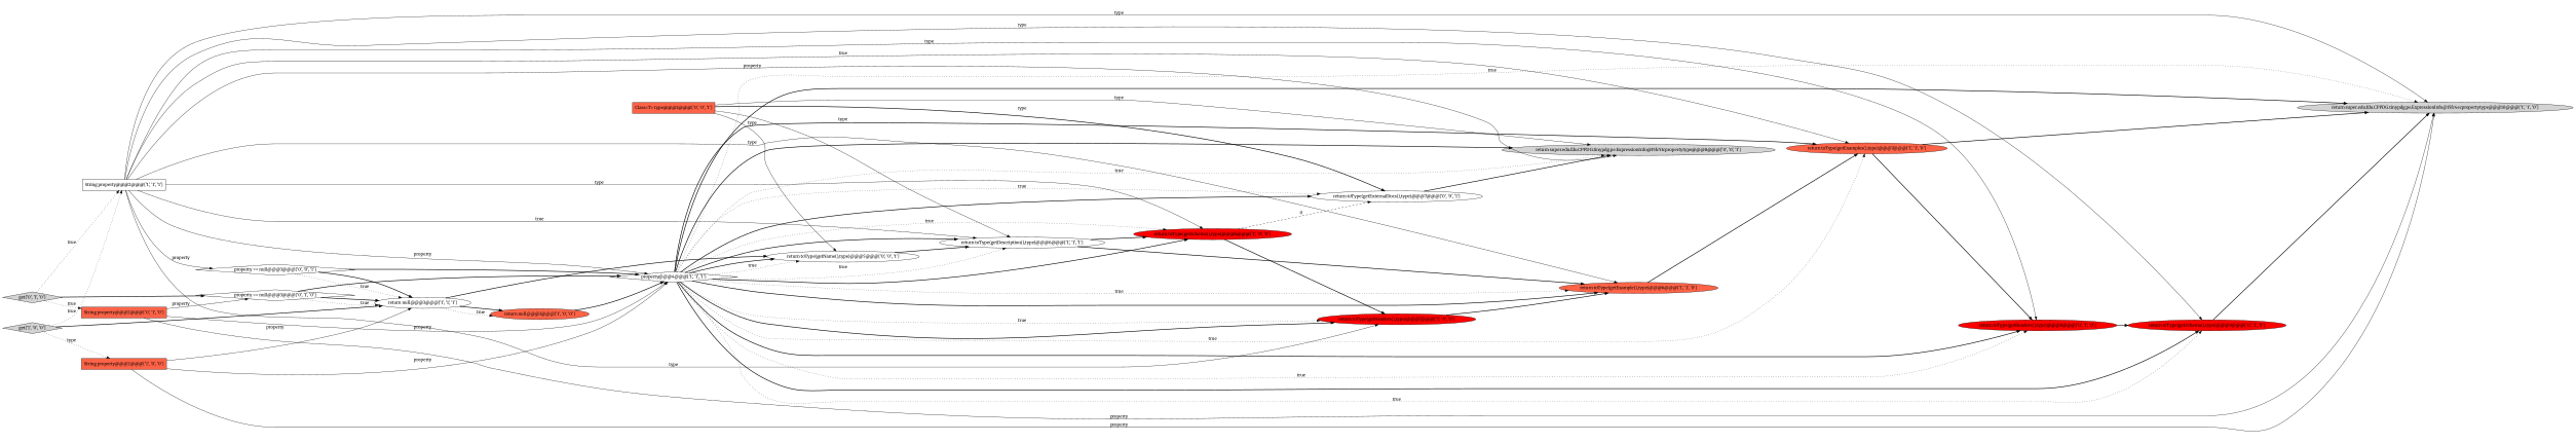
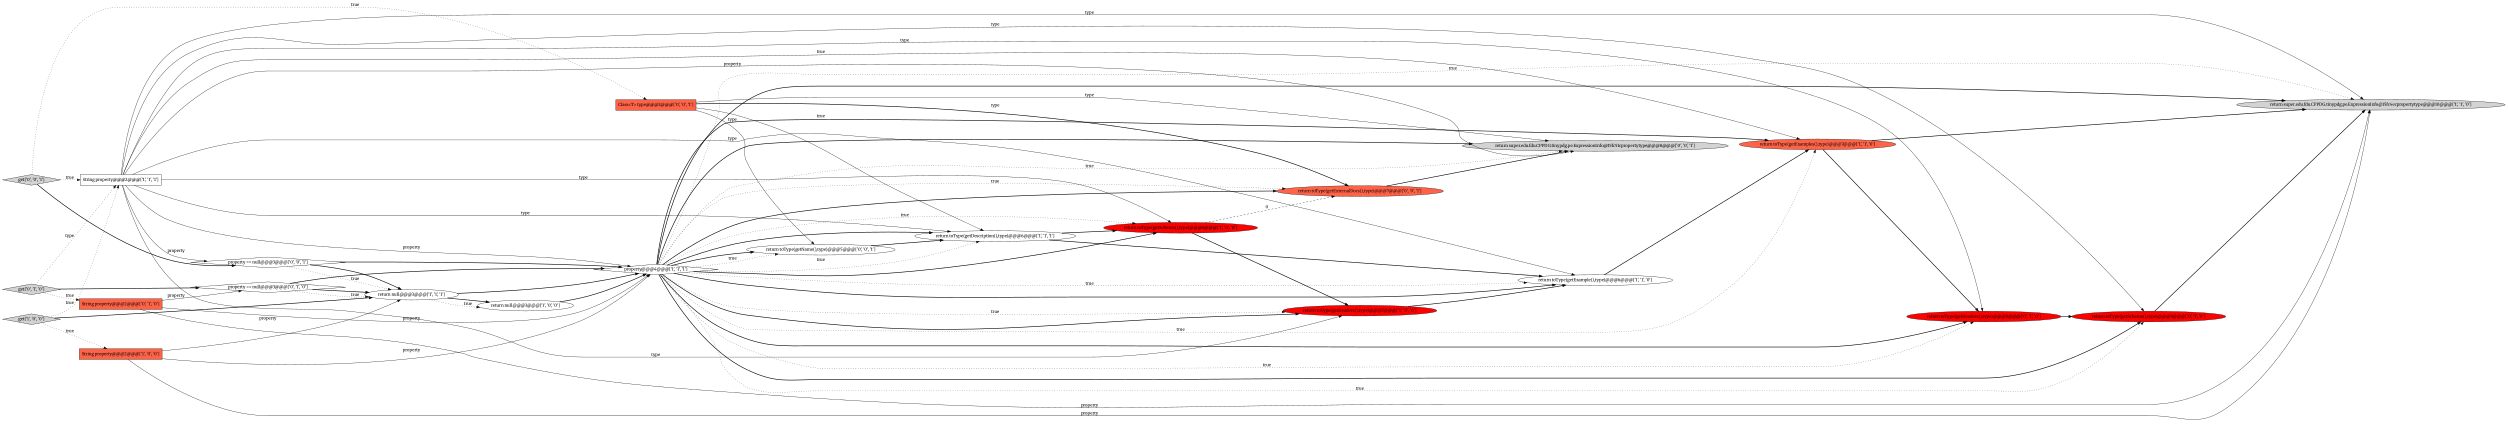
  digraph {
    fontname=Merriweather
    rankdir=LR
    node [fillcolor=white fontname=Merriweather shape=ellipse style=filled]
    edge [fontname=Merriweather style=bold]
    n1 [fillcolor=tomato label="String property@@@2@@@['1', '0', '0']" shape=box]
    n2 [label="property@@@4@@@['1', '1', '1']" shape=diamond]
    n3 [label="return null@@@3@@@['1', '1', '1']"]
    n4 [fillcolor=lightgray label="return super.edu.fdu.CPPDG.tinypdg.pe.ExpressionInfo@15fc4ecpropertytype@@@10@@@['1', '1', '0']"]
    n5 [fillcolor=tomato label="return toType(getExamples(),type)@@@7@@@['1', '1', '0']"]
    n6 [label="return toType(getName(),type)@@@5@@@['0', '0', '1']"]
    n7 [label="return toType(getDescription(),type)@@@6@@@['1', '1', '1']"]
    n8 [fillcolor=red label="return toType(getHeaders(),type)@@@7@@@['1', '0', '0']"]
    n9 [fillcolor=red label="return toType(getHeaders(),type)@@@8@@@['0', '1', '0']"]
    n10 [fillcolor=red label="return toType(getSchema(),type)@@@6@@@['1', '0', '0']"]
    n11 [fillcolor=red label="return toType(getSchema(),type)@@@9@@@['0', '1', '0']"]
-   n12 [fillcolor=tomato label="return toType(getExample(),type)@@@6@@@['1', '1', '0']"]
+   n12 [label="return toType(getExample(),type)@@@6@@@['1', '1', '0']"]
    n13 [fillcolor=lightgray label="return super.edu.fdu.CPPDG.tinypdg.pe.ExpressionInfo@15fc51cpropertytype@@@8@@@['0', '0', '1']"]
-   n14 [label="return toType(getExternalDocs(),type)@@@7@@@['0', '0', '1']"]
-   n15 [fillcolor=tomato label="return null@@@3@@@['1', '0', '0']"]
+   n14 [fillcolor=tomato label="return toType(getExternalDocs(),type)@@@7@@@['0', '0', '1']"]
+   n15 [label="return null@@@3@@@['1', '0', '0']"]
+   n16 [fillcolor=lightgray label="get['0', '0', '1']" shape=diamond]
    n17 [label="property == null@@@3@@@['0', '0', '1']" shape=diamond]
    n18 [label="String property@@@2@@@['1', '1', '1']" shape=box]
    n19 [fillcolor=tomato label="Class<T> type@@@2@@@['0', '0', '1']" shape=box]
    n20 [label="property == null@@@3@@@['0', '1', '0']" shape=diamond]
    n21 [fillcolor=lightgray label="get['1', '0', '0']" shape=diamond]
    n22 [fillcolor=lightgray label="get['0', '1', '0']" shape=diamond]
    n23 [fillcolor=tomato label="String property@@@2@@@['0', '1', '0']" shape=box]
    n1 -> n2 [label=property style=solid]
    n1 -> n3 [label=property style=solid]
    n1 -> n4 [label=property style=solid]
    n2 -> n4 [label=true style=dotted]
    n2 -> n4
    n2 -> n5 [label=true style=dotted]
    n2 -> n5
    n2 -> n6
    n2 -> n6 [label=true style=dotted]
    n2 -> n7 [label=true style=dotted]
    n2 -> n7
    n2 -> n8 [label=true style=dotted]
    n2 -> n8
    n2 -> n9
    n2 -> n9 [label=true style=dotted]
    n2 -> n10 [label=true style=dotted]
    n2 -> n10
    n2 -> n11
    n2 -> n11 [label=true style=dotted]
    n2 -> n12 [label=true style=dotted]
    n2 -> n12
    n2 -> n13
    n2 -> n13 [label=true style=dotted]
    n2 -> n14 [label=true style=dotted]
    n2 -> n14
-   n3 -> n6
+   n3 -> n2
    n3 -> n15
    n3 -> n15 [label=true style=dotted]
    n5 -> n4
    n5 -> n9
    n6 -> n7
    n7 -> n10
    n7 -> n12
    n8 -> n12
    n9 -> n11
    n10 -> n8
    n10 -> n14 [label=0 style=dashed]
    n11 -> n4
    n12 -> n5
    n14 -> n13
    n15 -> n2
+   n16 -> n17
+   n16 -> n18 [label=true style=dotted]
+   n16 -> n19 [label=true style=dotted]
    n17 -> n2
    n17 -> n3
    n17 -> n3 [label=true style=dotted]
    n18 -> n2 [label=property style=solid]
    n18 -> n4 [label=type style=solid]
    n18 -> n5 [label=true style=solid]
-   n18 -> n7 [label=true style=solid]
+   n18 -> n7 [label=type style=solid]
    n18 -> n8 [label=type style=solid]
    n18 -> n9 [label=type style=solid]
    n18 -> n10 [label=type style=solid]
    n18 -> n11 [label=type style=solid]
    n18 -> n12 [label=type style=solid]
    n18 -> n13 [label=property style=solid]
    n18 -> n17 [label=property style=solid]
    n19 -> n6 [label=type style=solid]
-   n19 -> n7 [label=type style=solid]
+   n19 -> n7 [label=true style=solid]
    n19 -> n13 [label=type style=solid]
    n19 -> n14 [label=type]
    n20 -> n2
    n20 -> n3 [label=true style=dotted]
    n20 -> n3
-   n21 -> n1 [label=type style=dotted]
+   n21 -> n1 [label=true style=dotted]
    n21 -> n3
    n21 -> n18 [label=true style=dotted]
-   n22 -> n18 [label=true style=dotted]
+   n22 -> n18 [label=type style=dotted]
    n22 -> n20
    n22 -> n23 [label=true style=dotted]
    n23 -> n2 [label=property style=solid]
    n23 -> n4 [label=property style=solid]
    n23 -> n20 [label=property style=solid]
  }
